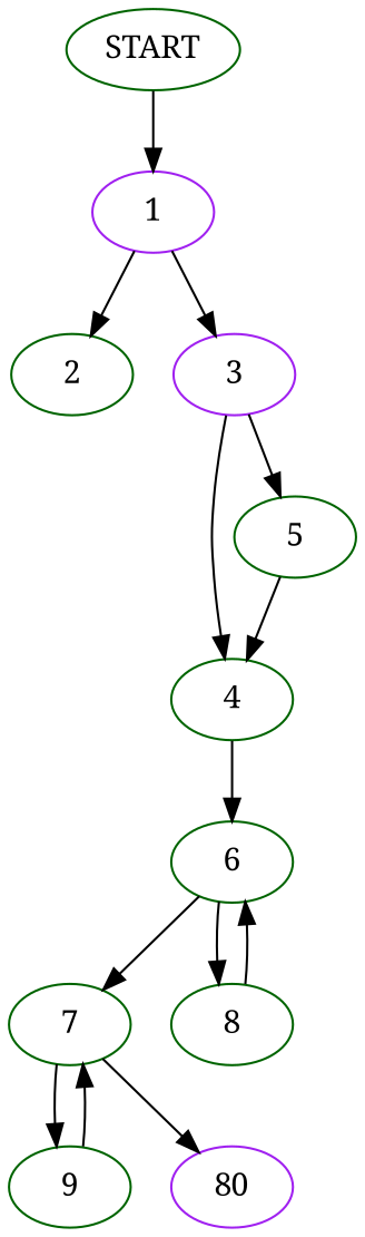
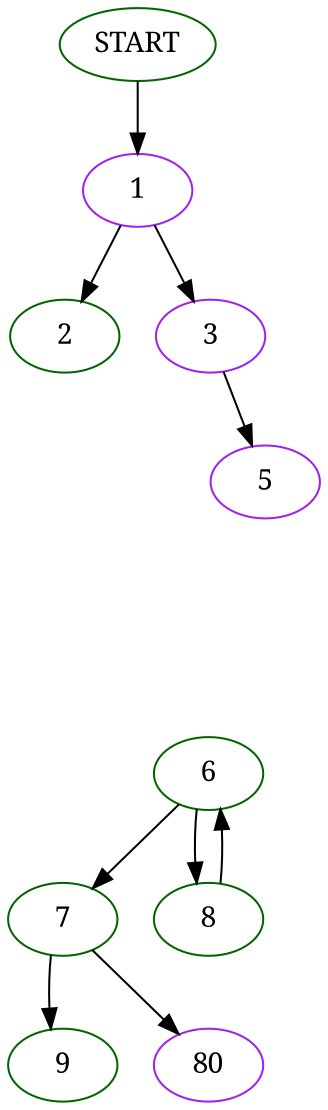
  digraph {
    fontname="Noto Serif"
    node [color=darkgreen fontname="Noto Serif"]
    edge [fontname="Noto Serif"]
    n1 [label=START]
    1 [color=purple]
    2
    3 [color=purple]
-   4
-   5
+   5 [color=purple]
    6
    7
    8
    9
    n11 [color=purple label=80]
    n1 -> 1
    1 -> 2
    1 -> 3
-   3 -> 4
    3 -> 5
-   4 -> 6
-   5 -> 4
    6 -> 7
    6 -> 8
    7 -> 9
    7 -> n11
    8 -> 6
-   9 -> 7
  }
